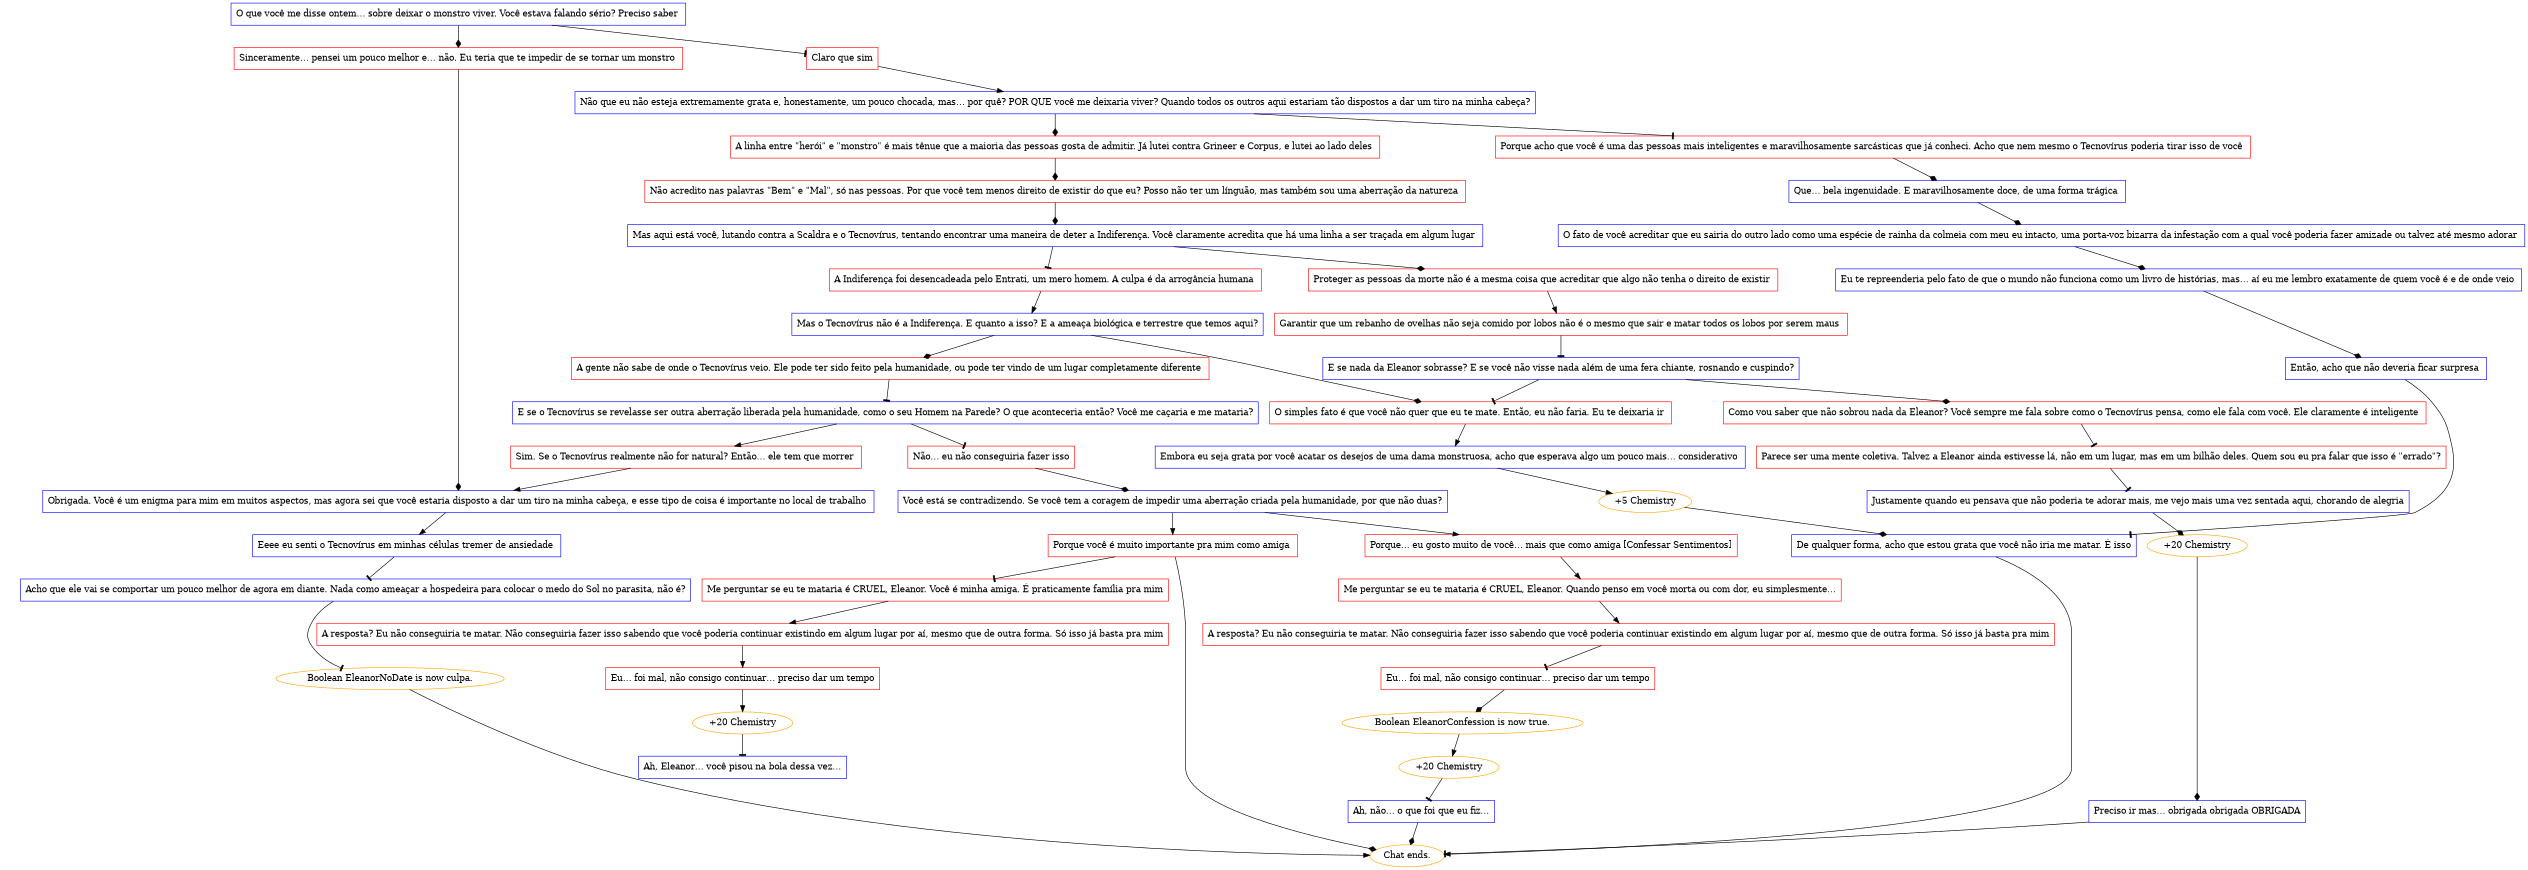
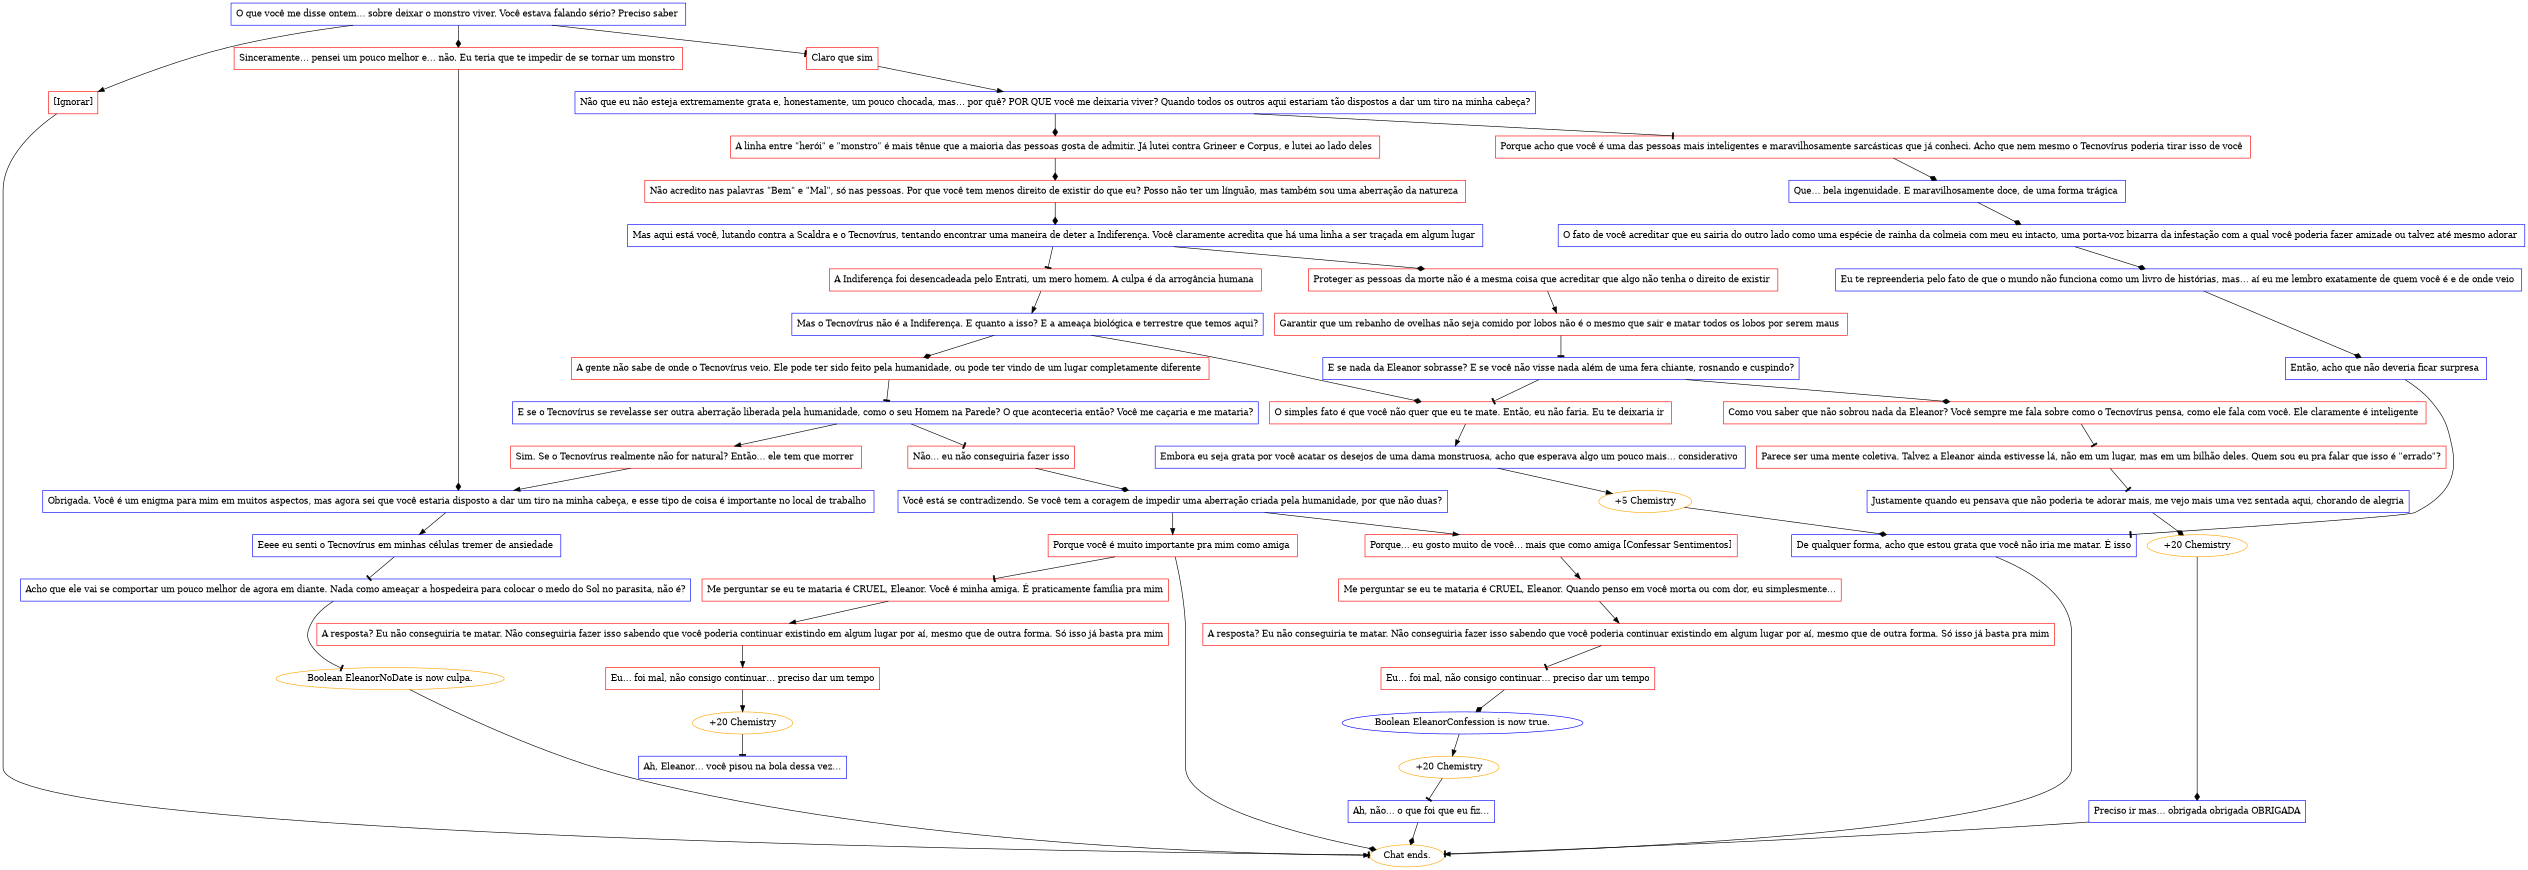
  digraph {
    node [color=red shape=box]
    edge [arrowhead=diamond]
    n1 [color=blue label="O que você me disse ontem… sobre deixar o monstro viver. Você estava falando sério? Preciso saber "]
    n2 [label="Claro que sim"]
    n3 [label="Sinceramente… pensei um pouco melhor e… não. Eu teria que te impedir de se tornar um monstro "]
+   n4 [label="[Ignorar]"]
    n5 [color=blue label="Não que eu não esteja extremamente grata e, honestamente, um pouco chocada, mas… por quê? POR QUE você me deixaria viver? Quando todos os outros aqui estariam tão dispostos a dar um tiro na minha cabeça?"]
    n6 [color=blue label="Obrigada. Você é um enigma para mim em muitos aspectos, mas agora sei que você estaria disposto a dar um tiro na minha cabeça, e esse tipo de coisa é importante no local de trabalho "]
    "Chat ends." [color=orange shape=""]
    n8 [label="A linha entre \"herói\" e \"monstro\" é mais tênue que a maioria das pessoas gosta de admitir. Já lutei contra Grineer e Corpus, e lutei ao lado deles "]
    n9 [label="Porque acho que você é uma das pessoas mais inteligentes e maravilhosamente sarcásticas que já conheci. Acho que nem mesmo o Tecnovírus poderia tirar isso de você "]
    n10 [color=blue label="Eeee eu senti o Tecnovírus em minhas células tremer de ansiedade "]
    n11 [label="Não acredito nas palavras \"Bem\" e \"Mal\", só nas pessoas. Por que você tem menos direito de existir do que eu? Posso não ter um línguão, mas também sou uma aberração da natureza "]
    n12 [color=blue label="Que… bela ingenuidade. E maravilhosamente doce, de uma forma trágica "]
    n13 [color=blue label="Acho que ele vai se comportar um pouco melhor de agora em diante. Nada como ameaçar a hospedeira para colocar o medo do Sol no parasita, não é?"]
    n14 [color=blue label="Mas aqui está você, lutando contra a Scaldra e o Tecnovírus, tentando encontrar uma maneira de deter a Indiferença. Você claramente acredita que há uma linha a ser traçada em algum lugar "]
    n15 [color=blue label="O fato de você acreditar que eu sairia do outro lado como uma espécie de rainha da colmeia com meu eu intacto, uma porta-voz bizarra da infestação com a qual você poderia fazer amizade ou talvez até mesmo adorar "]
    n16 [color=orange label="Boolean EleanorNoDate is now culpa." shape=""]
    n17 [label="A Indiferença foi desencadeada pelo Entrati, um mero homem. A culpa é da arrogância humana "]
    n18 [label="Proteger as pessoas da morte não é a mesma coisa que acreditar que algo não tenha o direito de existir "]
    n19 [color=blue label="Eu te repreenderia pelo fato de que o mundo não funciona como um livro de histórias, mas… aí eu me lembro exatamente de quem você é e de onde veio "]
    n20 [color=blue label="Mas o Tecnovírus não é a Indiferença. E quanto a isso? E a ameaça biológica e terrestre que temos aqui?"]
    n21 [label="Garantir que um rebanho de ovelhas não seja comido por lobos não é o mesmo que sair e matar todos os lobos por serem maus "]
    n22 [color=blue label="Então, acho que não deveria ficar surpresa "]
    n23 [label="A gente não sabe de onde o Tecnovírus veio. Ele pode ter sido feito pela humanidade, ou pode ter vindo de um lugar completamente diferente "]
    n24 [label="O simples fato é que você não quer que eu te mate. Então, eu não faria. Eu te deixaria ir "]
    n25 [color=blue label="E se nada da Eleanor sobrasse? E se você não visse nada além de uma fera chiante, rosnando e cuspindo?"]
    n26 [color=blue label="De qualquer forma, acho que estou grata que você não iria me matar. É isso"]
    n27 [color=blue label="E se o Tecnovírus se revelasse ser outra aberração liberada pela humanidade, como o seu Homem na Parede? O que aconteceria então? Você me caçaria e me mataria?"]
    n28 [color=blue label="Embora eu seja grata por você acatar os desejos de uma dama monstruosa, acho que esperava algo um pouco mais… considerativo "]
    n29 [label="Como vou saber que não sobrou nada da Eleanor? Você sempre me fala sobre como o Tecnovírus pensa, como ele fala com você. Ele claramente é inteligente "]
    n30 [label="Não… eu não conseguiria fazer isso"]
    n31 [label="Sim. Se o Tecnovírus realmente não for natural? Então… ele tem que morrer "]
    n32 [color=orange label="+5 Chemistry" shape=""]
    n33 [label="Parece ser uma mente coletiva. Talvez a Eleanor ainda estivesse lá, não em um lugar, mas em um bilhão deles. Quem sou eu pra falar que isso é \"errado\"?"]
    n34 [color=blue label="Você está se contradizendo. Se você tem a coragem de impedir uma aberração criada pela humanidade, por que não duas?"]
    n35 [color=blue label="Justamente quando eu pensava que não poderia te adorar mais, me vejo mais uma vez sentada aqui, chorando de alegria"]
    n36 [label="Porque… eu gosto muito de você… mais que como amiga [Confessar Sentimentos]"]
    n37 [label="Porque você é muito importante pra mim como amiga "]
    n38 [color=orange label="+20 Chemistry" shape=""]
    n39 [label="Me perguntar se eu te mataria é CRUEL, Eleanor. Quando penso em você morta ou com dor, eu simplesmente…"]
    n40 [label="Me perguntar se eu te mataria é CRUEL, Eleanor. Você é minha amiga. É praticamente família pra mim"]
    n41 [color=blue label="Preciso ir mas… obrigada obrigada OBRIGADA"]
    n42 [label="A resposta? Eu não conseguiria te matar. Não conseguiria fazer isso sabendo que você poderia continuar existindo em algum lugar por aí, mesmo que de outra forma. Só isso já basta pra mim"]
    n43 [label="A resposta? Eu não conseguiria te matar. Não conseguiria fazer isso sabendo que você poderia continuar existindo em algum lugar por aí, mesmo que de outra forma. Só isso já basta pra mim"]
    n44 [label="Eu… foi mal, não consigo continuar… preciso dar um tempo"]
    n45 [label="Eu… foi mal, não consigo continuar… preciso dar um tempo"]
-   n46 [color=orange label="Boolean EleanorConfession is now true." shape=""]
+   n46 [color=blue label="Boolean EleanorConfession is now true." shape=""]
    n47 [color=orange label="+20 Chemistry" shape=""]
    n48 [color=orange label="+20 Chemistry" shape=""]
    n49 [color=blue label="Ah, Eleanor… você pisou na bola dessa vez…"]
    n50 [color=blue label="Ah, não… o que foi que eu fiz…"]
    n1 -> n2 [arrowhead=tee]
    n1 -> n3
+   n1 -> n4 [arrowhead=normal]
    n2 -> n5 [arrowhead=normal]
    n3 -> n6
+   n4 -> "Chat ends." [arrowhead=tee]
    n5 -> n8
    n5 -> n9 [arrowhead=tee]
    n6 -> n10 [arrowhead=normal]
    n8 -> n11
    n9 -> n12
    n10 -> n13 [arrowhead=tee]
    n11 -> n14
    n12 -> n15
    n13 -> n16 [arrowhead=tee]
    n14 -> n17 [arrowhead=tee]
    n14 -> n18
    n15 -> n19
    n16 -> "Chat ends." [arrowhead=normal]
    n17 -> n20 [arrowhead=normal]
    n18 -> n21 [arrowhead=normal]
    n19 -> n22
    n20 -> n23
    n20 -> n24
    n21 -> n25 [arrowhead=tee]
    n22 -> n26 [arrowhead=tee]
    n23 -> n27 [arrowhead=tee]
    n24 -> n28 [arrowhead=normal]
    n25 -> n24 [arrowhead=tee]
    n25 -> n29
    n26 -> "Chat ends." [arrowhead=normal]
    n27 -> n30 [arrowhead=tee]
    n27 -> n31 [arrowhead=normal]
    n28 -> n32 [arrowhead=normal]
    n29 -> n33 [arrowhead=tee]
    n30 -> n34
    n31 -> n6 [arrowhead=normal]
    n32 -> n26
    n33 -> n35 [arrowhead=tee]
    n34 -> n36 [arrowhead=normal]
    n34 -> n37 [arrowhead=normal]
    n35 -> n38
    n36 -> n39 [arrowhead=normal]
    n37 -> "Chat ends."
    n37 -> n40 [arrowhead=tee]
    n38 -> n41
    n39 -> n42 [arrowhead=normal]
    n40 -> n43 [arrowhead=normal]
    n41 -> "Chat ends." [arrowhead=tee]
    n42 -> n44 [arrowhead=tee]
    n43 -> n45 [arrowhead=normal]
    n44 -> n46
    n45 -> n47 [arrowhead=normal]
    n46 -> n48 [arrowhead=normal]
    n47 -> n49 [arrowhead=tee]
    n48 -> n50 [arrowhead=tee]
    n50 -> "Chat ends."
  }
